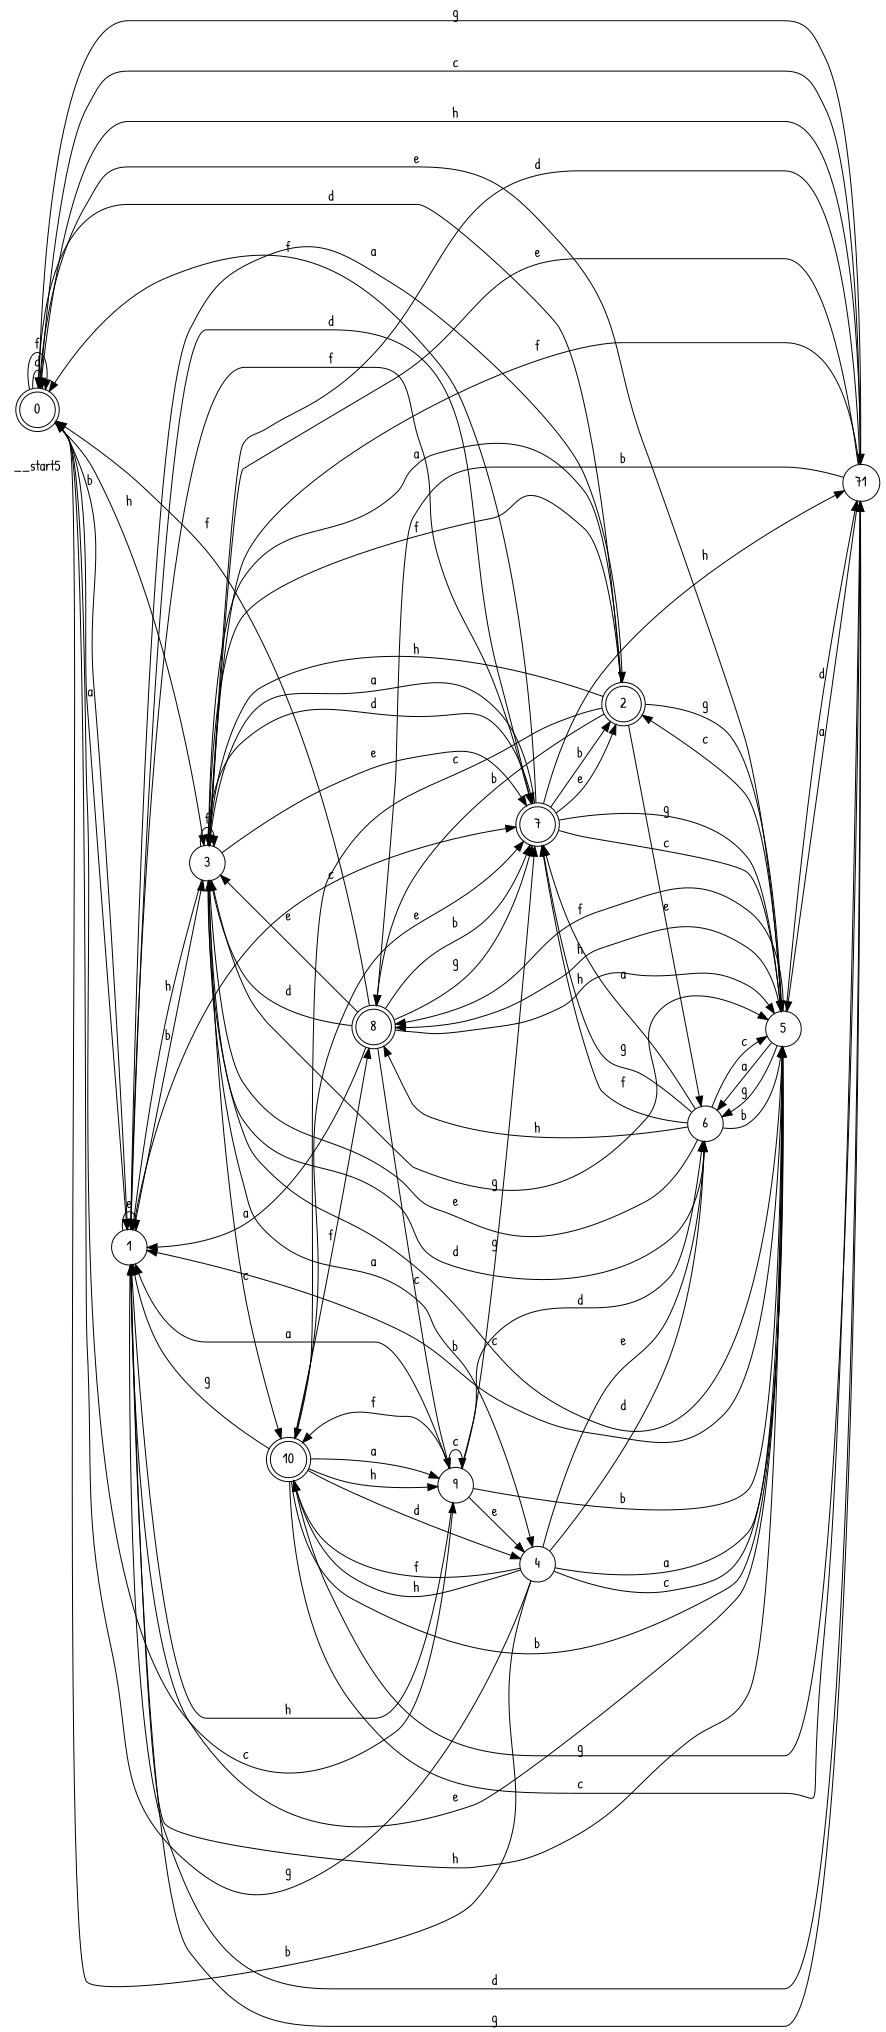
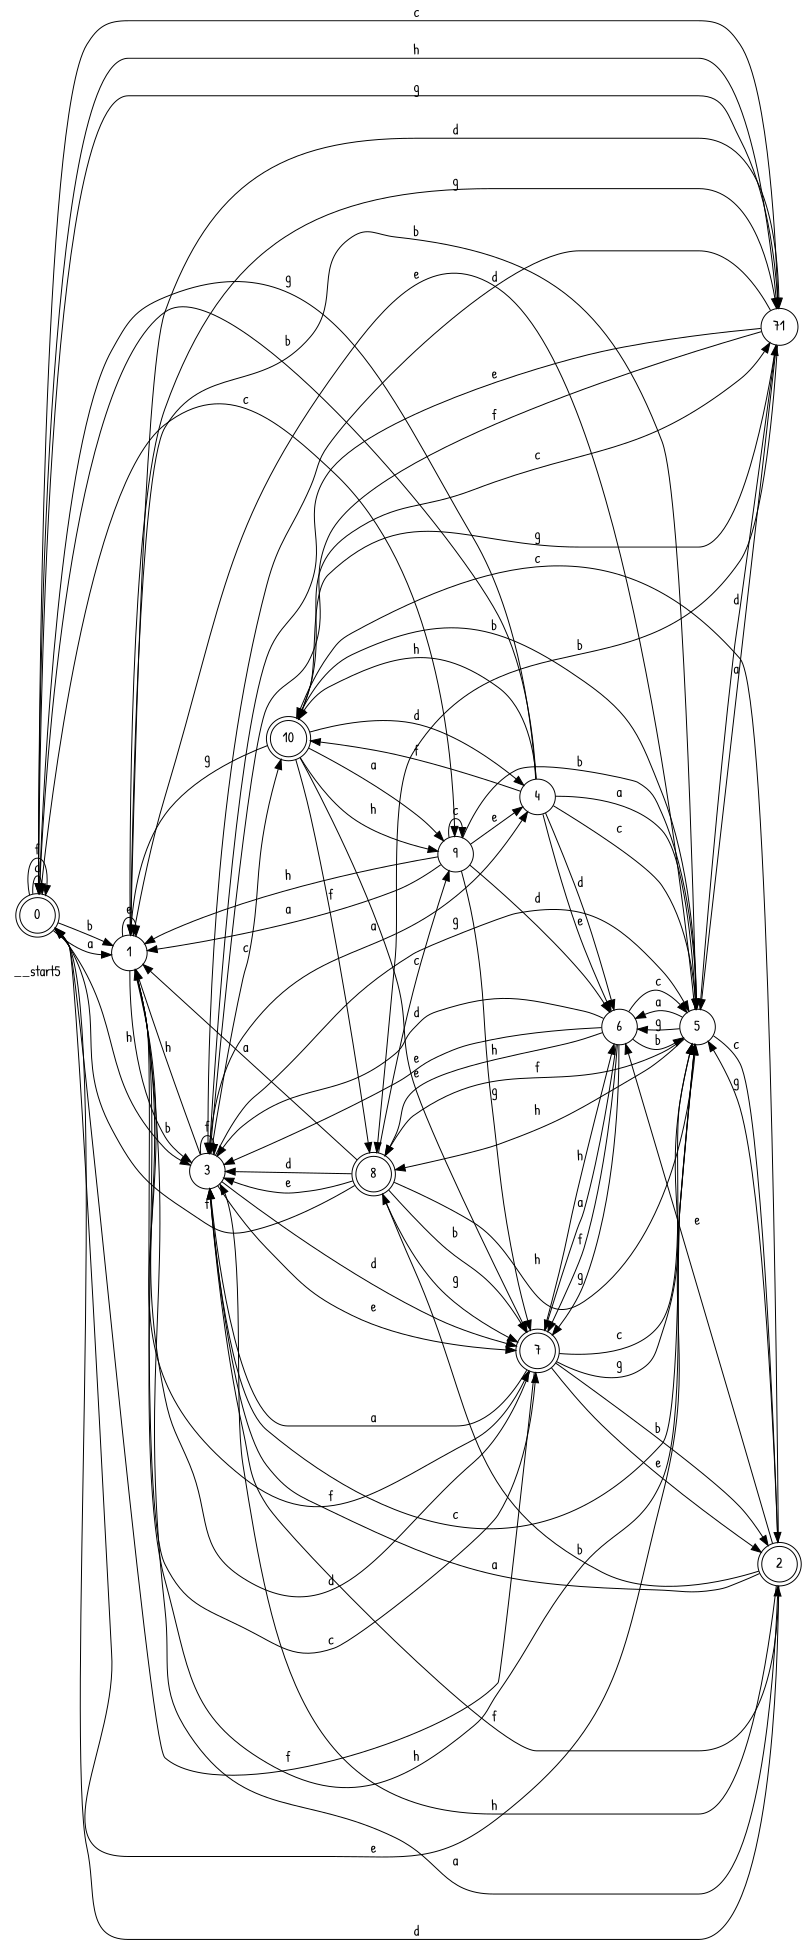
  digraph {
    fontname="Patrick Hand"
    rankdir=LR
    node [fontname="Patrick Hand" shape=circle color=black fillcolor=white style=filled]
    edge [fontname="Patrick Hand"]
    n1 [label=__start5 shape=none color="" fillcolor="" style=""]
    n2 [label=0 shape=doublecircle style="rounded,filled"]
    n3 [label=1]
    n4 [label=3]
    n5 [label=9]
    n6 [label=71]
    n7 [label=5]
    n8 [label=2 shape=doublecircle style="rounded,filled"]
    n9 [label=7 shape=doublecircle style="rounded,filled"]
    n10 [label=4]
    n11 [label=10 shape=doublecircle style="rounded,filled"]
    n12 [label=6]
    n13 [label=8 shape=doublecircle style="rounded,filled"]
    n2 -> n2 [label=d]
    n2 -> n2 [label=f]
    n2 -> n3 [label=a]
    n2 -> n3 [label=b]
    n2 -> n4 [label=h]
    n2 -> n5 [label=c]
    n2 -> n6 [label=g]
    n2 -> n7 [label=e]
    n3 -> n3 [label=e]
    n3 -> n4 [label=b]
    n3 -> n6 [label=d]
    n3 -> n6 [label=g]
    n3 -> n7 [label=h]
    n3 -> n8 [label=a]
    n3 -> n9 [label=c]
    n3 -> n9 [label=f]
    n4 -> n3 [label=h]
    n4 -> n4 [label=f]
    n4 -> n7 [label=c]
    n4 -> n7 [label=g]
    n4 -> n9 [label=d]
    n4 -> n9 [label=e]
    n4 -> n10 [label=a]
    n4 -> n11 [label=c]
    n5 -> n3 [label=a]
    n5 -> n3 [label=h]
    n5 -> n5 [label=c]
    n5 -> n7 [label=b]
    n5 -> n9 [label=g]
    n5 -> n10 [label=e]
-   n5 -> n11 [label=f]
    n5 -> n12 [label=d]
    n6 -> n2 [label=c]
    n6 -> n2 [label=h]
    n6 -> n4 [label=d]
    n6 -> n4 [label=e]
    n6 -> n4 [label=f]
    n6 -> n7 [label=a]
    n6 -> n11 [label=g]
    n6 -> n13 [label=b]
    n7 -> n3 [label=b]
    n7 -> n3 [label=e]
    n7 -> n6 [label=d]
    n7 -> n8 [label=c]
    n7 -> n12 [label=a]
    n7 -> n12 [label=g]
    n7 -> n13 [label=f]
    n7 -> n13 [label=h]
    n8 -> n2 [label=d]
    n8 -> n4 [label=a]
    n8 -> n4 [label=f]
    n8 -> n4 [label=h]
    n8 -> n7 [label=g]
    n8 -> n11 [label=c]
    n8 -> n12 [label=e]
    n8 -> n13 [label=b]
    n9 -> n2 [label=f]
    n9 -> n3 [label=d]
    n9 -> n4 [label=a]
    n9 -> n7 [label=c]
    n9 -> n7 [label=g]
    n9 -> n8 [label=b]
    n9 -> n8 [label=e]
-   n9 -> n6 [label=h]
+   n9 -> n12 [label=h]
    n10 -> n2 [label=b]
    n10 -> n2 [label=g]
    n10 -> n7 [label=a]
    n10 -> n7 [label=c]
    n10 -> n11 [label=f]
    n10 -> n11 [label=h]
    n10 -> n12 [label=d]
    n10 -> n12 [label=e]
    n11 -> n3 [label=g]
    n11 -> n5 [label=a]
    n11 -> n5 [label=h]
    n11 -> n6 [label=c]
    n11 -> n7 [label=b]
    n11 -> n9 [label=e]
    n11 -> n10 [label=d]
    n11 -> n13 [label=f]
    n12 -> n4 [label=d]
    n12 -> n4 [label=e]
    n12 -> n7 [label=b]
    n12 -> n7 [label=c]
    n12 -> n9 [label=a]
    n12 -> n9 [label=f]
    n12 -> n9 [label=g]
    n12 -> n13 [label=h]
    n13 -> n2 [label=f]
    n13 -> n3 [label=a]
    n13 -> n4 [label=d]
    n13 -> n4 [label=e]
    n13 -> n5 [label=c]
    n13 -> n7 [label=h]
    n13 -> n9 [label=b]
    n13 -> n9 [label=g]
  }
